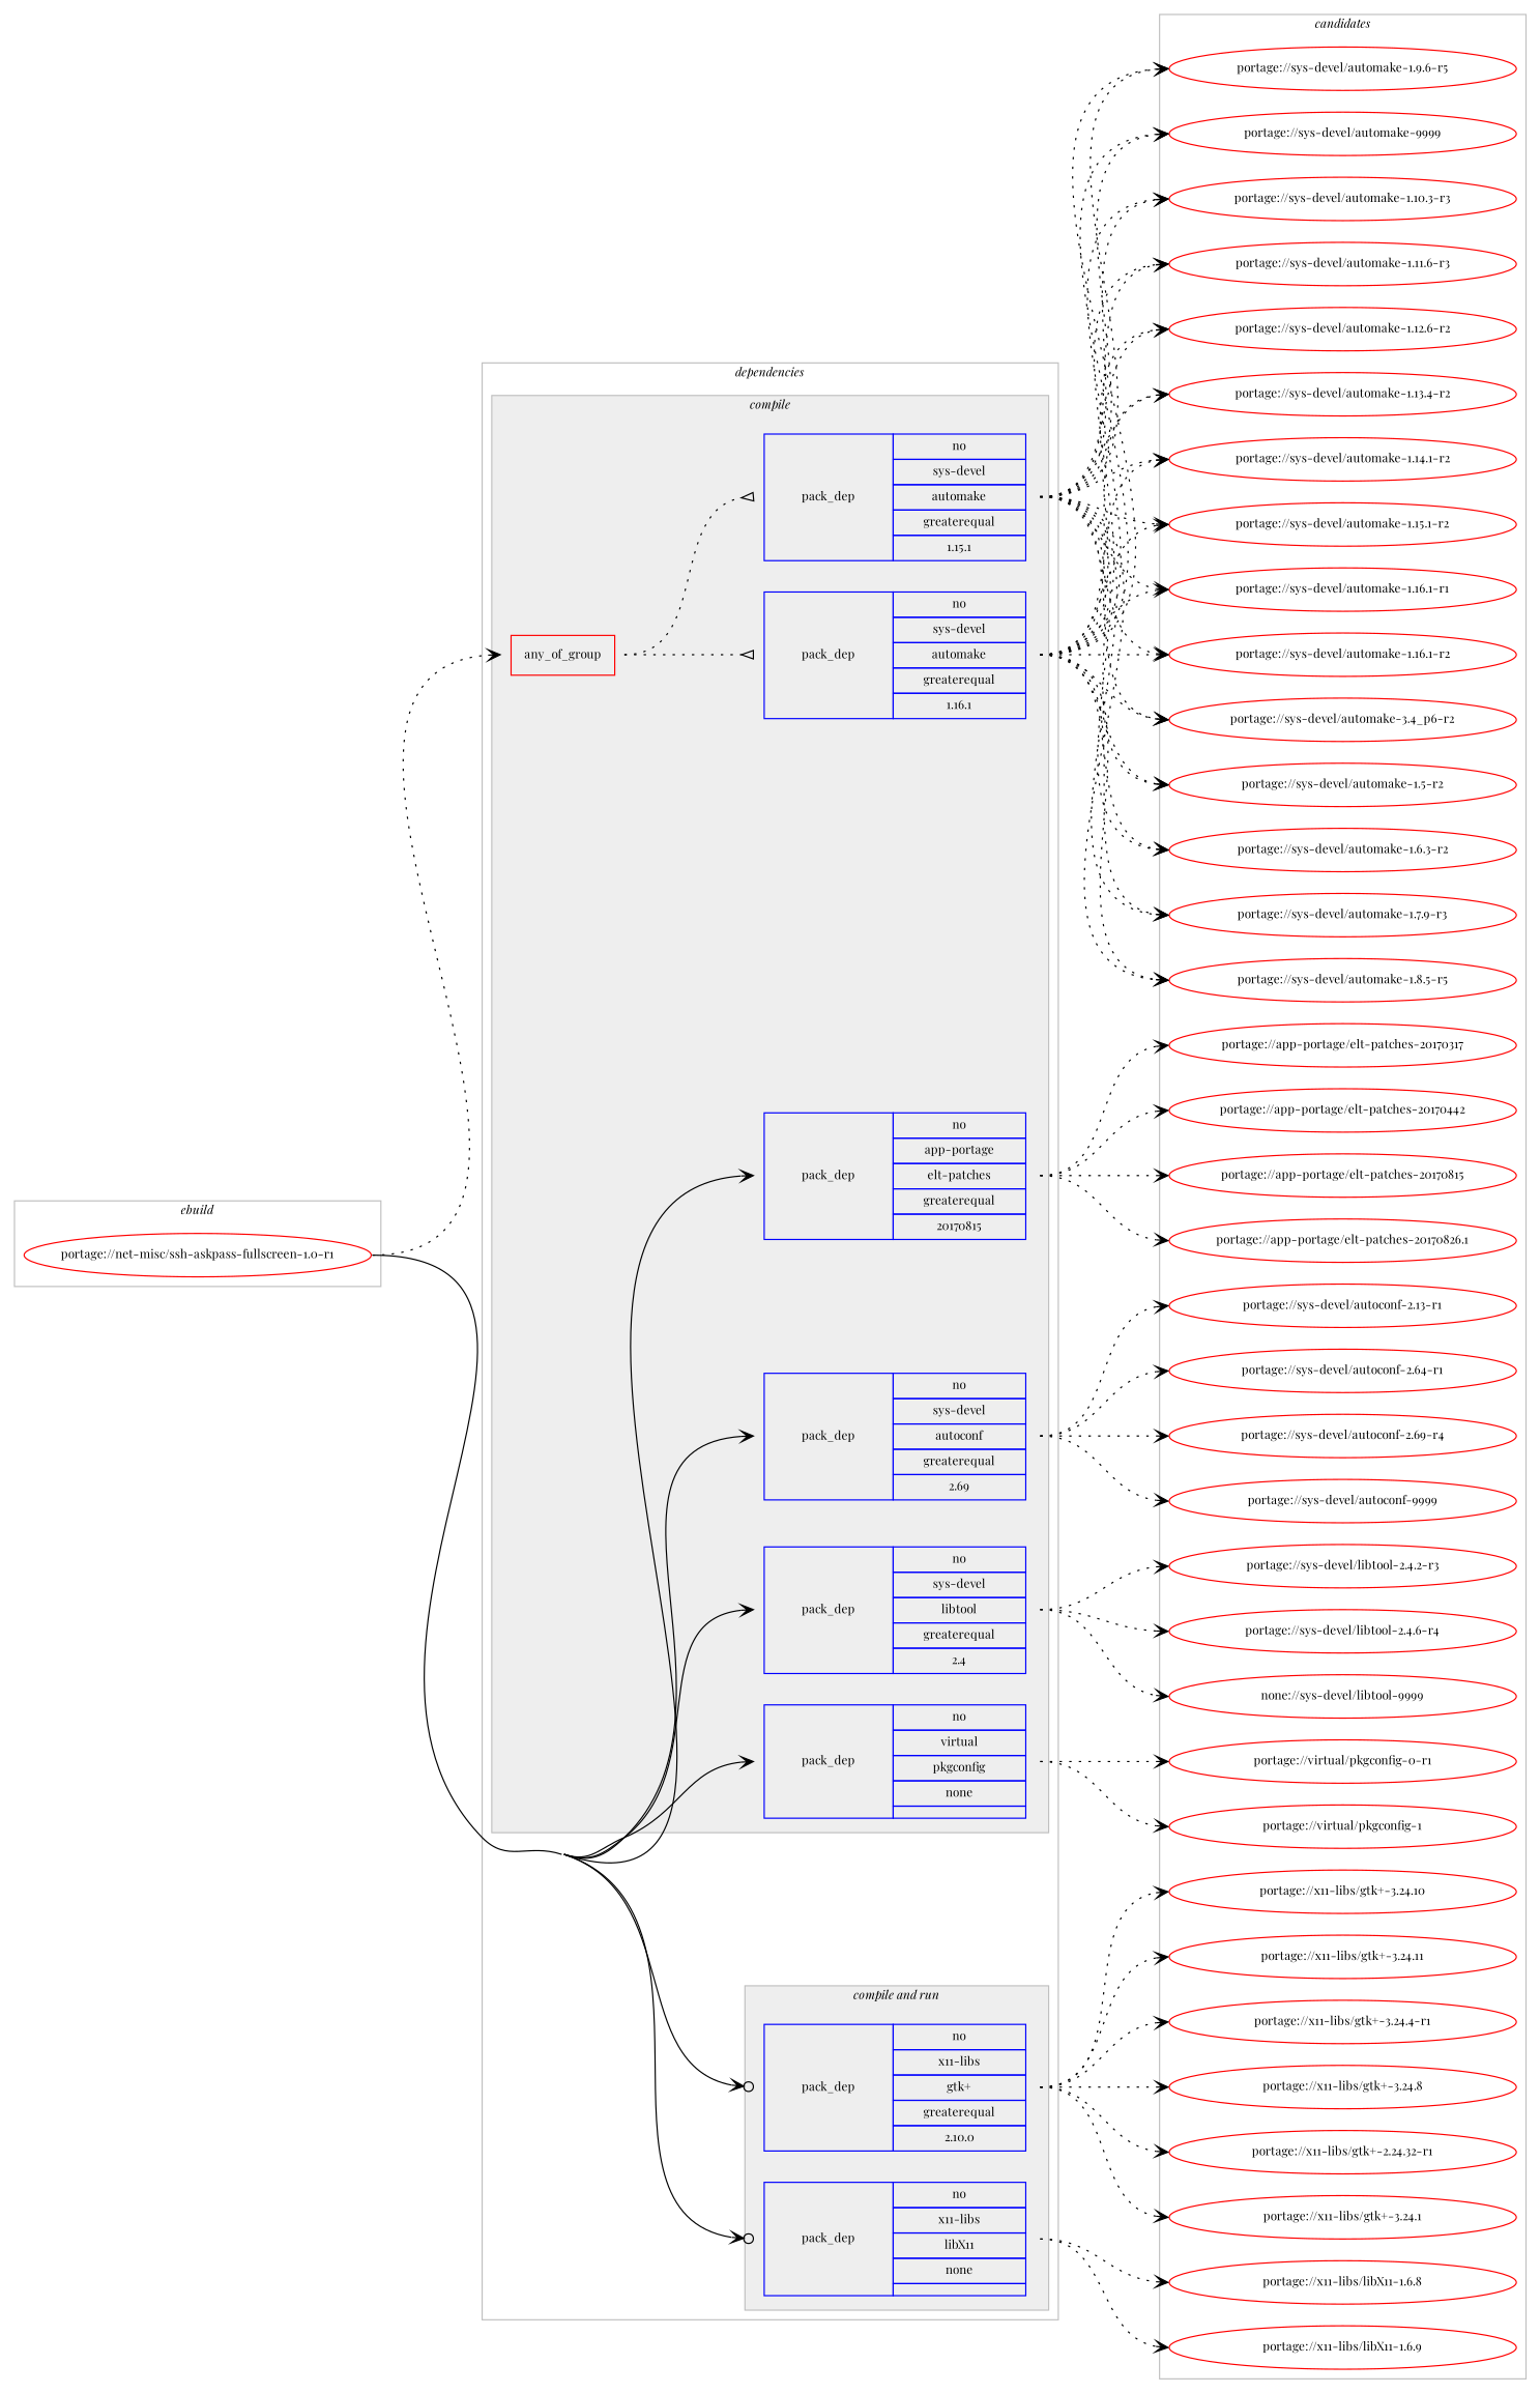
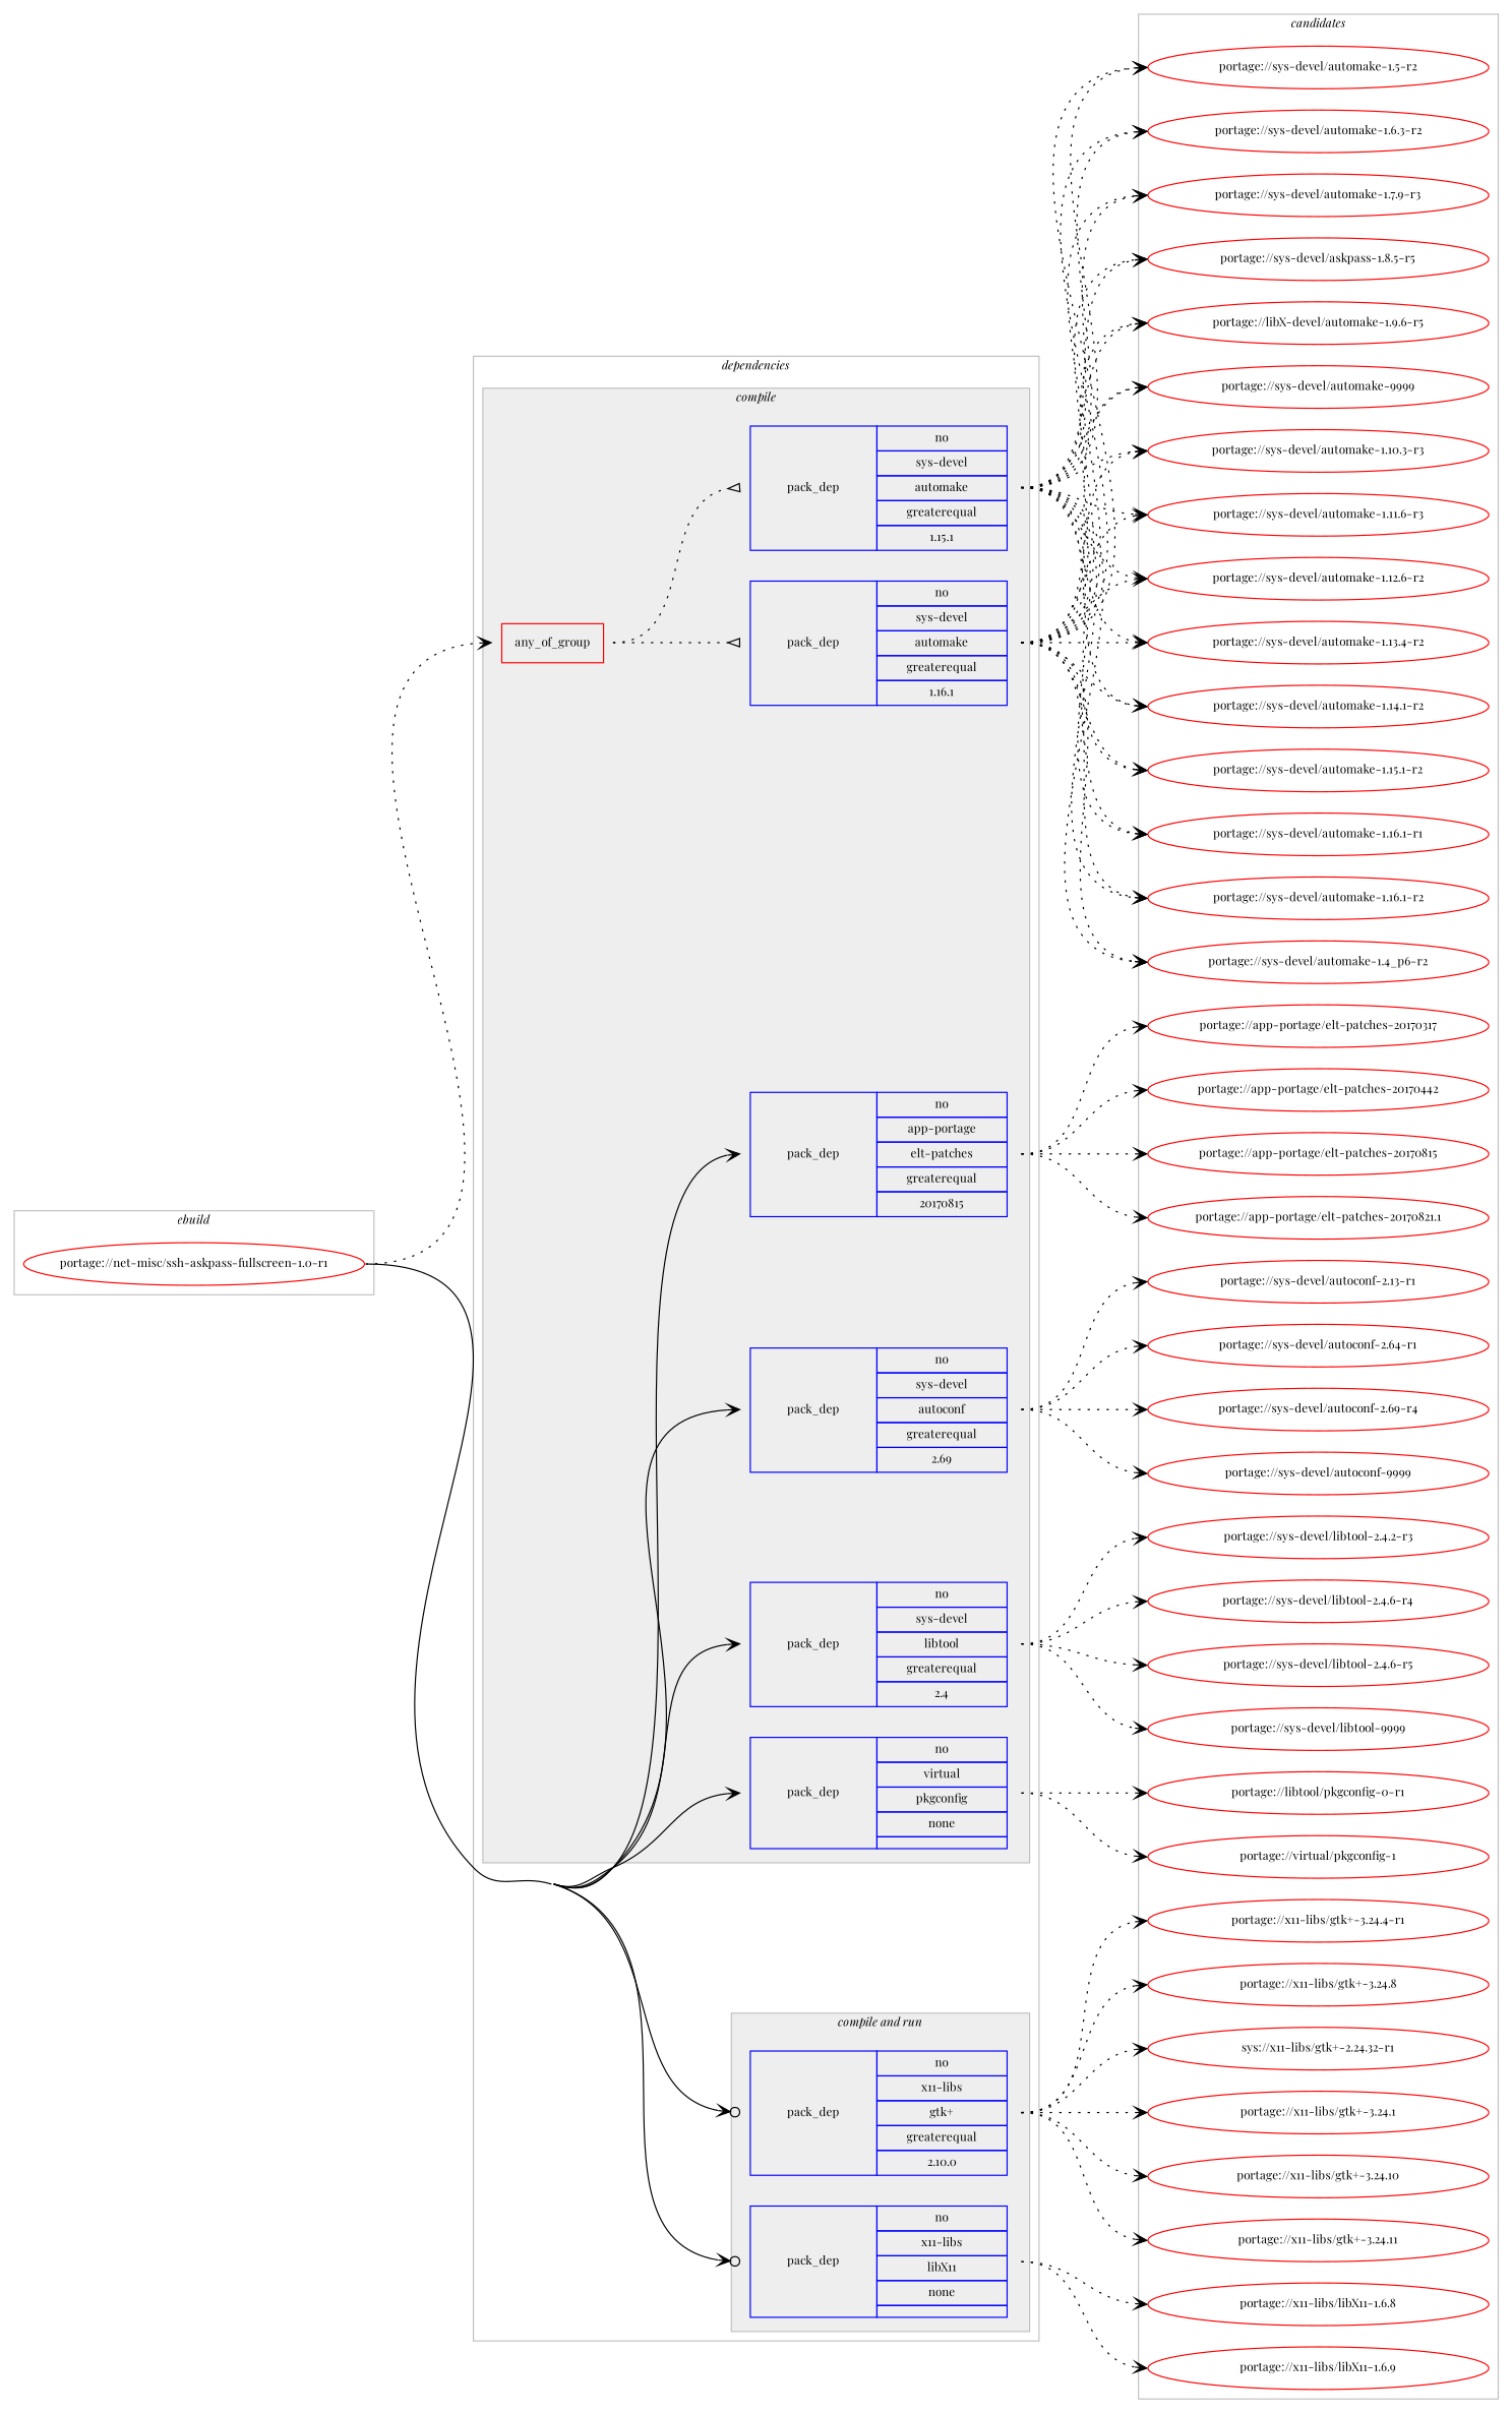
  digraph {
    compound=true
    concentrate=true
    fontname="Playfair Display"
    fontsize=10
    newrank=true
    rankdir=LR
    ranksep=1.5
    node [color=red fontname="Playfair Display" fontsize=10]
    edge [arrowhead=vee fontname="Playfair Display" headport=w style=dotted tailport=e weight=100]
    n1 [label="portage://net-misc/ssh-askpass-fullscreen-1.0-r1" width=4]
    n2 [color=blue label=<<TABLE BORDER="0" CELLBORDER="1" CELLSPACING="0" CELLPADDING="4" WIDTH="220"><TR><TD ROWSPAN="6" CELLPADDING="30">pack_dep</TD></TR><TR><TD WIDTH="110">no</TD></TR><TR><TD>sys-devel</TD></TR><TR><TD>automake</TD></TR><TR><TD>greaterequal</TD></TR><TR><TD>1.16.1</TD></TR></TABLE>> shape=none]
    n3 [color=blue label=<<TABLE BORDER="0" CELLBORDER="1" CELLSPACING="0" CELLPADDING="4" WIDTH="220"><TR><TD ROWSPAN="6" CELLPADDING="30">pack_dep</TD></TR><TR><TD WIDTH="110">no</TD></TR><TR><TD>sys-devel</TD></TR><TR><TD>automake</TD></TR><TR><TD>greaterequal</TD></TR><TR><TD>1.15.1</TD></TR></TABLE>> shape=none]
    n4 [label=<<TABLE BORDER="0" CELLBORDER="1" CELLSPACING="0" CELLPADDING="4"><TR><TD CELLPADDING="10">any_of_group</TD></TR></TABLE>> shape=none]
    n5 [color=blue label=<<TABLE BORDER="0" CELLBORDER="1" CELLSPACING="0" CELLPADDING="4" WIDTH="220"><TR><TD ROWSPAN="6" CELLPADDING="30">pack_dep</TD></TR><TR><TD WIDTH="110">no</TD></TR><TR><TD>app-portage</TD></TR><TR><TD>elt-patches</TD></TR><TR><TD>greaterequal</TD></TR><TR><TD>20170815</TD></TR></TABLE>> shape=none]
    n6 [color=blue label=<<TABLE BORDER="0" CELLBORDER="1" CELLSPACING="0" CELLPADDING="4" WIDTH="220"><TR><TD ROWSPAN="6" CELLPADDING="30">pack_dep</TD></TR><TR><TD WIDTH="110">no</TD></TR><TR><TD>sys-devel</TD></TR><TR><TD>autoconf</TD></TR><TR><TD>greaterequal</TD></TR><TR><TD>2.69</TD></TR></TABLE>> shape=none]
    n7 [color=blue label=<<TABLE BORDER="0" CELLBORDER="1" CELLSPACING="0" CELLPADDING="4" WIDTH="220"><TR><TD ROWSPAN="6" CELLPADDING="30">pack_dep</TD></TR><TR><TD WIDTH="110">no</TD></TR><TR><TD>sys-devel</TD></TR><TR><TD>libtool</TD></TR><TR><TD>greaterequal</TD></TR><TR><TD>2.4</TD></TR></TABLE>> shape=none]
    n8 [color=blue label=<<TABLE BORDER="0" CELLBORDER="1" CELLSPACING="0" CELLPADDING="4" WIDTH="220"><TR><TD ROWSPAN="6" CELLPADDING="30">pack_dep</TD></TR><TR><TD WIDTH="110">no</TD></TR><TR><TD>virtual</TD></TR><TR><TD>pkgconfig</TD></TR><TR><TD>none</TD></TR><TR><TD></TD></TR></TABLE>> shape=none]
    n9 [color=blue label=<<TABLE BORDER="0" CELLBORDER="1" CELLSPACING="0" CELLPADDING="4" WIDTH="220"><TR><TD ROWSPAN="6" CELLPADDING="30">pack_dep</TD></TR><TR><TD WIDTH="110">no</TD></TR><TR><TD>x11-libs</TD></TR><TR><TD>gtk+</TD></TR><TR><TD>greaterequal</TD></TR><TR><TD>2.10.0</TD></TR></TABLE>> shape=none]
    n10 [color=blue label=<<TABLE BORDER="0" CELLBORDER="1" CELLSPACING="0" CELLPADDING="4" WIDTH="220"><TR><TD ROWSPAN="6" CELLPADDING="30">pack_dep</TD></TR><TR><TD WIDTH="110">no</TD></TR><TR><TD>x11-libs</TD></TR><TR><TD>libX11</TD></TR><TR><TD>none</TD></TR><TR><TD></TD></TR></TABLE>> shape=none]
    n11 [label="portage://sys-devel/automake-1.10.3-r3" width=4]
    n12 [label="portage://sys-devel/automake-1.11.6-r3" width=4]
    n13 [label="portage://sys-devel/automake-1.12.6-r2" width=4]
    n14 [label="portage://sys-devel/automake-1.13.4-r2" width=4]
    n15 [label="portage://sys-devel/automake-1.14.1-r2" width=4]
    n16 [label="portage://sys-devel/automake-1.15.1-r2" width=4]
    n17 [label="portage://sys-devel/automake-1.16.1-r1" width=4]
    n18 [label="portage://sys-devel/automake-1.16.1-r2" width=4]
-   n19 [label="portage://sys-devel/automake-3.4_p6-r2" width=4]
+   n19 [label="portage://sys-devel/automake-1.4_p6-r2" width=4]
    n20 [label="portage://sys-devel/automake-1.5-r2" width=4]
    n21 [label="portage://sys-devel/automake-1.6.3-r2" width=4]
    n22 [label="portage://sys-devel/automake-1.7.9-r3" width=4]
-   n23 [label="portage://sys-devel/automake-1.8.5-r5" width=4]
-   n24 [label="portage://sys-devel/automake-1.9.6-r5" width=4]
+   n23 [label="portage://sys-devel/askpass-1.8.5-r5" width=4]
+   n24 [label="portage://libX-devel/automake-1.9.6-r5" width=4]
    n25 [label="portage://sys-devel/automake-9999" width=4]
    n26 [label="portage://app-portage/elt-patches-20170317" width=4]
    n27 [label="portage://app-portage/elt-patches-20170442" width=4]
    n28 [label="portage://app-portage/elt-patches-20170815" width=4]
-   n29 [label="portage://app-portage/elt-patches-20170826.1" width=4]
+   n29 [label="portage://app-portage/elt-patches-20170821.1" width=4]
    n30 [label="portage://sys-devel/autoconf-2.13-r1" width=4]
    n31 [label="portage://sys-devel/autoconf-2.64-r1" width=4]
    n32 [label="portage://sys-devel/autoconf-2.69-r4" width=4]
    n33 [label="portage://sys-devel/autoconf-9999" width=4]
    n34 [label="portage://sys-devel/libtool-2.4.2-r3" width=4]
    n35 [label="portage://sys-devel/libtool-2.4.6-r4" width=4]
-   n37 [label="none://sys-devel/libtool-9999" width=4]
-   n38 [label="portage://virtual/pkgconfig-0-r1" width=4]
+   n36 [label="portage://sys-devel/libtool-2.4.6-r5" width=4]
+   n37 [label="portage://sys-devel/libtool-9999" width=4]
+   n38 [label="portage://libtool/pkgconfig-0-r1" width=4]
    n39 [label="portage://virtual/pkgconfig-1" width=4]
-   n40 [label="portage://x11-libs/gtk+-2.24.32-r1" width=4]
+   n40 [label="sys://x11-libs/gtk+-2.24.32-r1" width=4]
    n41 [label="portage://x11-libs/gtk+-3.24.1" width=4]
    n42 [label="portage://x11-libs/gtk+-3.24.10" width=4]
    n43 [label="portage://x11-libs/gtk+-3.24.11" width=4]
    n44 [label="portage://x11-libs/gtk+-3.24.4-r1" width=4]
    n45 [label="portage://x11-libs/gtk+-3.24.8" width=4]
    n46 [label="portage://x11-libs/libX11-1.6.8" width=4]
    n47 [label="portage://x11-libs/libX11-1.6.9" width=4]
    subgraph cluster_1 {
      color=gray
      label=<<i>ebuild</i>>
      rank=same
      n1
    }
    subgraph cluster_2 {
      color=gray
      label=<<i>dependencies</i>>
      subgraph cluster_3 {
        color=gray
        fillcolor="#eeeeee"
        label=<<i>compile</i>>
        style=filled
        subgraph sub_4 {
          color=gray
          fillcolor="#eeeeee"
          label=<<i>compile</i>>
          style=filled
          n4
          subgraph sub_5 {
            color=gray
            fillcolor="#eeeeee"
            label=<<i>compile</i>>
            style=filled
            n2
          }
          subgraph sub_6 {
            color=gray
            fillcolor="#eeeeee"
            label=<<i>compile</i>>
            style=filled
            n3
          }
        }
        subgraph sub_7 {
          color=gray
          fillcolor="#eeeeee"
          label=<<i>compile</i>>
          style=filled
          n5
        }
        subgraph sub_8 {
          color=gray
          fillcolor="#eeeeee"
          label=<<i>compile</i>>
          style=filled
          n6
        }
        subgraph sub_9 {
          color=gray
          fillcolor="#eeeeee"
          label=<<i>compile</i>>
          style=filled
          n7
        }
        subgraph sub_10 {
          color=gray
          fillcolor="#eeeeee"
          label=<<i>compile</i>>
          style=filled
          n8
        }
      }
      subgraph cluster_11 {
        color=gray
        fillcolor="#eeeeee"
        label=<<i>compile and run</i>>
        style=filled
        subgraph sub_12 {
          color=gray
          fillcolor="#eeeeee"
          label=<<i>compile and run</i>>
          style=filled
          n9
        }
        subgraph sub_13 {
          color=gray
          fillcolor="#eeeeee"
          label=<<i>compile and run</i>>
          style=filled
          n10
        }
      }
      subgraph cluster_14 {
        color=gray
        fillcolor="#eeeeee"
        label=<<i>run</i>>
        style=filled
      }
    }
    subgraph cluster_15 {
      color=gray
      label=<<i>candidates</i>>
      rank=same
      subgraph sub_16 {
        color=black
        label=<<i>candidates</i>>
        nodesep=1
        rank=same
        n11
        n12
        n13
        n14
        n15
        n16
        n17
        n18
        n19
        n20
        n21
        n22
        n23
        n24
        n25
      }
      subgraph sub_17 {
        color=black
        label=<<i>candidates</i>>
        nodesep=1
        rank=same
        n11
        n12
        n13
        n14
        n15
        n16
        n17
        n18
        n19
        n20
        n21
        n22
        n23
        n24
        n25
      }
      subgraph sub_18 {
        color=black
        label=<<i>candidates</i>>
        nodesep=1
        rank=same
        n26
        n27
        n28
        n29
      }
      subgraph sub_19 {
        color=black
        label=<<i>candidates</i>>
        nodesep=1
        rank=same
        n30
        n31
        n32
        n33
      }
      subgraph sub_20 {
        color=black
        label=<<i>candidates</i>>
        nodesep=1
        rank=same
        n34
        n35
+       n36
        n37
      }
      subgraph sub_21 {
        color=black
        label=<<i>candidates</i>>
        nodesep=1
        rank=same
        n38
        n39
      }
      subgraph sub_22 {
        color=black
        label=<<i>candidates</i>>
        nodesep=1
        rank=same
        n40
        n41
        n42
        n43
        n44
        n45
      }
      subgraph sub_23 {
        color=black
        label=<<i>candidates</i>>
        nodesep=1
        rank=same
        n46
        n47
      }
    }
    n1 -> n4 [weight=20]
    n1 -> n5 [style=solid weight=20]
    n1 -> n6 [style=solid weight=20]
    n1 -> n7 [style=solid weight=20]
    n1 -> n8 [style=solid weight=20]
    n1 -> n9 [arrowhead=odotvee style=solid weight=20]
    n1 -> n10 [arrowhead=odotvee style=solid weight=20]
    n2 -> n11
    n2 -> n12
    n2 -> n13
    n2 -> n14
    n2 -> n15
    n2 -> n16
    n2 -> n17
    n2 -> n18
    n2 -> n19
    n2 -> n20
    n2 -> n21
    n2 -> n22
    n2 -> n23
    n2 -> n24
    n2 -> n25
    n3 -> n11
    n3 -> n12
    n3 -> n13
    n3 -> n14
    n3 -> n15
    n3 -> n16
    n3 -> n17
    n3 -> n18
    n3 -> n19
    n3 -> n20
    n3 -> n21
    n3 -> n22
    n3 -> n23
    n3 -> n24
    n3 -> n25
    n4 -> n2 [arrowhead=oinv weight=20]
    n4 -> n3 [arrowhead=oinv weight=20]
    n5 -> n26
    n5 -> n27
    n5 -> n28
    n5 -> n29
    n6 -> n30
    n6 -> n31
    n6 -> n32
    n6 -> n33
    n7 -> n34
    n7 -> n35
+   n7 -> n36
    n7 -> n37
    n8 -> n38
    n8 -> n39
    n9 -> n40
    n9 -> n41
    n9 -> n42
    n9 -> n43
    n9 -> n44
    n9 -> n45
    n10 -> n46
    n10 -> n47
  }
